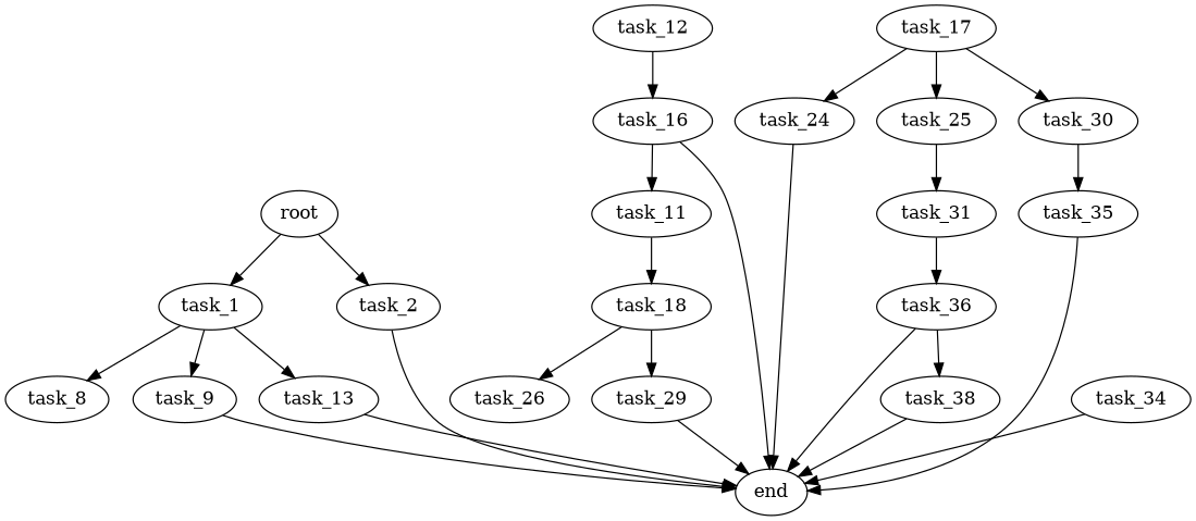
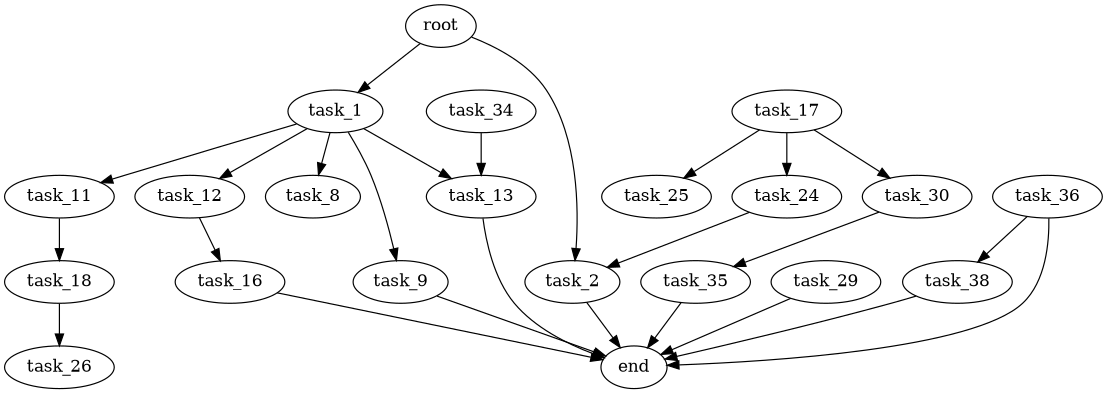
  digraph {
    root
    task_1
    task_2
    task_8
    task_9
    task_11
    task_12
    task_13
    end
    task_18
    task_16
    task_17
    task_24
    task_25
    task_30
    task_26
    task_29
-   task_31
    task_35
    task_36
    task_34
    task_38
    root -> task_1
    root -> task_2
    task_1 -> task_8
    task_1 -> task_9
-   task_16 -> task_11
+   task_1 -> task_11
+   task_1 -> task_12
    task_1 -> task_13
    task_2 -> end
    task_9 -> end
    task_11 -> task_18
    task_12 -> task_16
    task_13 -> end
    task_18 -> task_26
-   task_18 -> task_29
    task_16 -> end
    task_17 -> task_24
    task_17 -> task_25
    task_17 -> task_30
-   task_24 -> end
-   task_25 -> task_31
+   task_24 -> task_2
    task_30 -> task_35
    task_29 -> end
-   task_31 -> task_36
    task_35 -> end
    task_36 -> end
    task_36 -> task_38
-   task_34 -> end
+   task_34 -> task_13
    task_38 -> end
  }
